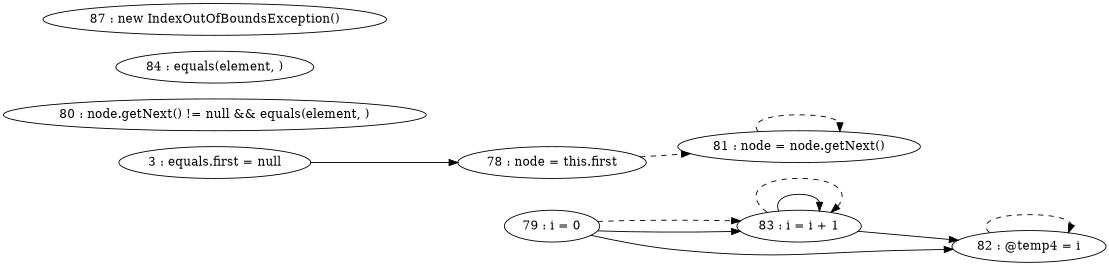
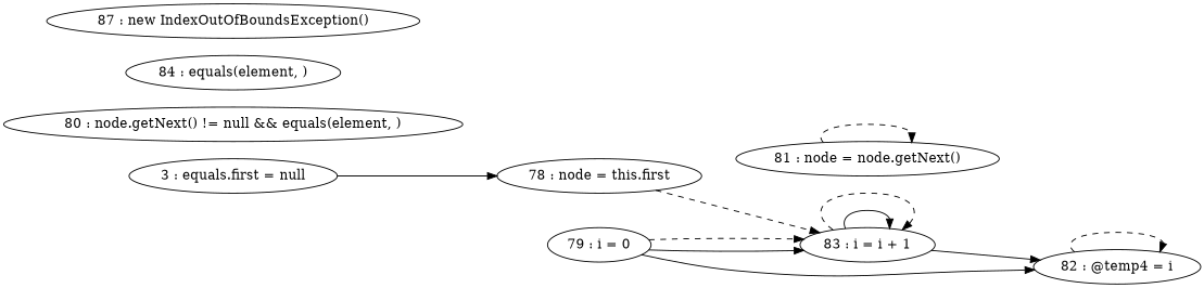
  digraph {
    rankdir=LR
    n1 [label="3 : equals.first = null"]
    "78 : node = this.first"
    "81 : node = node.getNext()"
    "79 : i = 0"
    "82 : @temp4 = i"
    n6 [label="83 : i = i + 1"]
    "80 : node.getNext() != null && equals(element, )"
    "84 : equals(element, )"
    "87 : new IndexOutOfBoundsException()"
    n1 -> "78 : node = this.first"
-   "78 : node = this.first" -> "81 : node = node.getNext()" [style=dashed]
+   "78 : node = this.first" -> n6 [style=dashed]
    "81 : node = node.getNext()" -> "81 : node = node.getNext()" [style=dashed]
    "79 : i = 0" -> "82 : @temp4 = i"
    "79 : i = 0" -> n6
    "79 : i = 0" -> n6 [style=dashed]
    "82 : @temp4 = i" -> "82 : @temp4 = i" [style=dashed]
    n6 -> "82 : @temp4 = i"
    n6 -> n6
    n6 -> n6 [style=dashed]
  }
